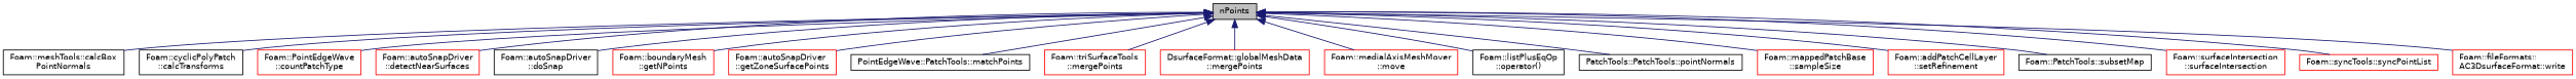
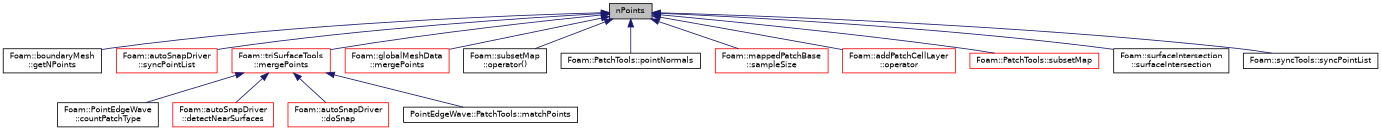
  digraph {
    rankdir=TB
    node [color=red fontname=Helvetica fontsize=10 shape=record]
    edge [color=midnightblue dir=back fontname=Helvetica fontsize=10 labelfontname=Helvetica labelfontsize=10 style=solid]
    n1 [color=black fillcolor=grey75 fontcolor=black height=0.2 label=nPoints style=filled width=0.4]
-   n2 [color=black height=0.2 label="Foam::meshTools::calcBox\lPointNormals" width=0.4]
-   n3 [color=black height=0.2 label="Foam::cyclicPolyPatch\l::calcTransforms" width=0.4]
-   n4 [height=0.2 label="Foam::PointEdgeWave\l::countPatchType" width=0.4]
+   n4 [color=black height=0.2 label="Foam::PointEdgeWave\l::countPatchType" width=0.4]
    n5 [height=0.2 label="Foam::autoSnapDriver\l::detectNearSurfaces" width=0.4]
-   n6 [color=black height=0.2 label="Foam::autoSnapDriver\l::doSnap" width=0.4]
-   n7 [height=0.2 label="Foam::boundaryMesh\l::getNPoints" width=0.4]
-   n8 [height=0.2 label="Foam::autoSnapDriver\l::getZoneSurfacePoints" width=0.4]
+   n6 [height=0.2 label="Foam::autoSnapDriver\l::doSnap" width=0.4]
+   n7 [color=black height=0.2 label="Foam::boundaryMesh\l::getNPoints" width=0.4]
+   n8 [height=0.2 label="Foam::autoSnapDriver\l::syncPointList" width=0.4]
    n9 [color=black height=0.2 label="PointEdgeWave::PatchTools::matchPoints" width=0.4]
    n10 [height=0.2 label="Foam::triSurfaceTools\l::mergePoints" width=0.4]
-   n11 [height=0.2 label="DsurfaceFormat::globalMeshData\l::mergePoints" width=0.4]
-   n12 [height=0.2 label="Foam::medialAxisMeshMover\l::move" width=0.4]
-   n13 [color=black height=0.2 label="Foam::listPlusEqOp\l::operator()" width=0.4]
-   n14 [color=black height=0.2 label="PatchTools::PatchTools::pointNormals" width=0.4]
+   n11 [height=0.2 label="Foam::globalMeshData\l::mergePoints" width=0.4]
+   n13 [color=black height=0.2 label="Foam::subsetMap\l::operator()" width=0.4]
+   n14 [color=black height=0.2 label="Foam::PatchTools::pointNormals" width=0.4]
    n15 [height=0.2 label="Foam::mappedPatchBase\l::sampleSize" width=0.4]
-   n16 [height=0.2 label="Foam::addPatchCellLayer\l::setRefinement" width=0.4]
-   n17 [color=black height=0.2 label="Foam::PatchTools::subsetMap" width=0.4]
-   n18 [height=0.2 label="Foam::surfaceIntersection\l::surfaceIntersection" width=0.4]
-   n19 [height=0.2 label="Foam::syncTools::syncPointList" width=0.4]
-   n20 [height=0.2 label="Foam::fileFormats::\lAC3DsurfaceFormat::write" width=0.4]
-   n1 -> n2
-   n1 -> n3
-   n1 -> n4
-   n1 -> n5
-   n1 -> n6
+   n16 [height=0.2 label="Foam::addPatchCellLayer\l::operator" width=0.4]
+   n17 [height=0.2 label="Foam::PatchTools::subsetMap" width=0.4]
+   n18 [color=black height=0.2 label="Foam::surfaceIntersection\l::surfaceIntersection" width=0.4]
+   n19 [color=black height=0.2 label="Foam::syncTools::syncPointList" width=0.4]
+   n10 -> n4
+   n10 -> n5
+   n10 -> n6
    n1 -> n7
    n1 -> n8
-   n1 -> n9
+   n10 -> n9
    n1 -> n10
    n1 -> n11
-   n1 -> n12
    n1 -> n13
    n1 -> n14
    n1 -> n15
    n1 -> n16
    n1 -> n17
    n1 -> n18
    n1 -> n19
-   n1 -> n20
  }
